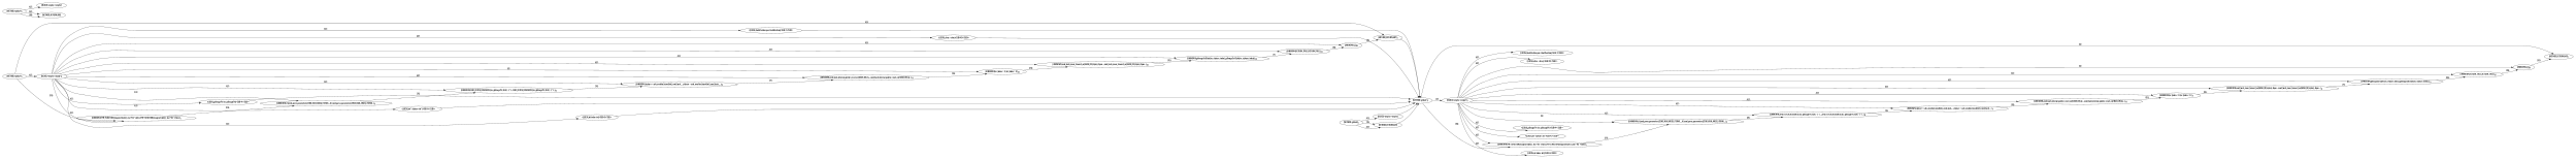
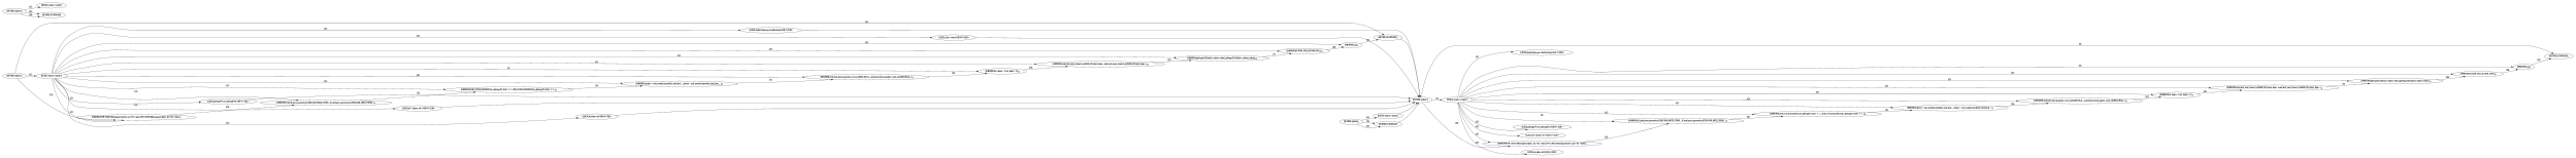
  digraph {
    rankdir=LR
    fontname=Oswald
    node [fontname=Oswald]
    edge [fontname=Oswald]
    n1 [label=<(METHOD,&lt;global&gt;)<SUB>1</SUB>>]
    n2 [label=<(BLOCK,&lt;empty&gt;,&lt;empty&gt;)<SUB>1</SUB>>]
    n3 [label=<(UNKNOWN,PHP_FUNCTION(imagesetstyle) { 	zval *IM, *styles;,PHP_FUNCTION(imagesetstyle) { 	zval *IM, *styles;)<SUB>1</SUB>>]
    n4 [label=<(METHOD_RETURN,ANY)<SUB>1</SUB>>]
    n5 [label="<(LOCAL,gdImagePtr im: gdImagePtr)<SUB>4</SUB>>"]
    n6 [label="<(LOCAL,int* stylearr: int*)<SUB>5</SUB>>"]
    n7 [label="<(LOCAL,int index: int)<SUB>6</SUB>>"]
    n8 [label="<(LOCAL,HashPosition pos: HashPosition)<SUB>7</SUB>>"]
    n9 [label=<(UNKNOWN,if (zend_parse_parameters(ZEND_NUM_ARGS() TSRML...,if (zend_parse_parameters(ZEND_NUM_ARGS() TSRML...)<SUB>9</SUB>>]
    n10 [label=<(UNKNOWN,ZEND_FETCH_RESOURCE(im, gdImagePtr, &amp;IM, -1, &quot;I...,ZEND_FETCH_RESOURCE(im, gdImagePtr, &amp;IM, -1, &quot;I...)<SUB>13</SUB>>]
    n11 [label=<(UNKNOWN,stylearr = safe_emalloc(sizeof(int), zend_hash_...,stylearr = safe_emalloc(sizeof(int), zend_hash_...)<SUB>16</SUB>>]
    n12 [label=<(UNKNOWN,zend_hash_internal_pointer_reset_ex(HASH_OF(sty...,zend_hash_internal_pointer_reset_ex(HASH_OF(sty...)<SUB>18</SUB>>]
    n13 [label=<(UNKNOWN,for (index = 0;,for (index = 0;)<SUB>20</SUB>>]
    n14 [label=<(UNKNOWN,zend_hash_move_forward_ex(HASH_OF(styles), &amp;pos...,zend_hash_move_forward_ex(HASH_OF(styles), &amp;pos...)<SUB>20</SUB>>]
    n15 [label=<(UNKNOWN,gdImageSetStyle(im, stylearr, index);,gdImageSetStyle(im, stylearr, index);)<SUB>31</SUB>>]
-   n16 [label="<(LOCAL,efree : efree)<SUB>33</SUB>>"]
    n17 [label=<(UNKNOWN,RETURN_TRUE;,RETURN_TRUE;)<SUB>35</SUB>>]
    n18 [label=<(UNKNOWN,},})<SUB>36</SUB>>]
    n19 [label=<(METHOD,&lt;global&gt;)<SUB>1</SUB>>]
    n20 [label=<(BLOCK,&lt;empty&gt;,&lt;empty&gt;)>]
    n21 [label=<(METHOD_RETURN,ANY)>]
    n22 [label=<(METHOD,&lt;global&gt;)<SUB>1</SUB>>]
    n23 [label=<(BLOCK,&lt;empty&gt;,&lt;empty&gt;)<SUB>1</SUB>>]
    n24 [label=<(UNKNOWN,PHP_FUNCTION(imagesetstyle) { 	zval *IM, *styles;,PHP_FUNCTION(imagesetstyle) { 	zval *IM, *styles;)<SUB>1</SUB>>]
    n25 [label=<(METHOD_RETURN,ANY)<SUB>1</SUB>>]
    n26 [label="<(LOCAL,gdImagePtr im: gdImagePtr)<SUB>4</SUB>>"]
    n27 [label="<(LOCAL,int* stylearr: int*)<SUB>5</SUB>>"]
    n28 [label="<(LOCAL,int index: int)<SUB>6</SUB>>"]
    n29 [label="<(LOCAL,HashPosition pos: HashPosition)<SUB>7</SUB>>"]
    n30 [label=<(UNKNOWN,if (zend_parse_parameters(ZEND_NUM_ARGS() TSRML...,if (zend_parse_parameters(ZEND_NUM_ARGS() TSRML...)<SUB>9</SUB>>]
    n31 [label=<(UNKNOWN,ZEND_FETCH_RESOURCE(im, gdImagePtr, &amp;IM, -1, &quot;I...,ZEND_FETCH_RESOURCE(im, gdImagePtr, &amp;IM, -1, &quot;I...)<SUB>13</SUB>>]
    n32 [label=<(UNKNOWN,stylearr = safe_emalloc(sizeof(int), zend_hash_...,stylearr = safe_emalloc(sizeof(int), zend_hash_...)<SUB>16</SUB>>]
    n33 [label=<(UNKNOWN,zend_hash_internal_pointer_reset_ex(HASH_OF(sty...,zend_hash_internal_pointer_reset_ex(HASH_OF(sty...)<SUB>18</SUB>>]
    n34 [label=<(UNKNOWN,for (index = 0;,for (index = 0;)<SUB>20</SUB>>]
    n35 [label=<(UNKNOWN,zend_hash_move_forward_ex(HASH_OF(styles), &amp;pos...,zend_hash_move_forward_ex(HASH_OF(styles), &amp;pos...)<SUB>20</SUB>>]
    n36 [label=<(UNKNOWN,gdImageSetStyle(im, stylearr, index);,gdImageSetStyle(im, stylearr, index);)<SUB>38</SUB>>]
    n37 [label="<(LOCAL,efree : efree)<SUB>40</SUB>>"]
    n38 [label=<(UNKNOWN,RETURN_TRUE;,RETURN_TRUE;)<SUB>42</SUB>>]
    n39 [label=<(UNKNOWN,},})<SUB>43</SUB>>]
    n40 [label=<(METHOD,&lt;global&gt;)<SUB>1</SUB>>]
    n41 [label=<(BLOCK,&lt;empty&gt;,&lt;empty&gt;)>]
    n42 [label=<(METHOD_RETURN,ANY)>]
    n1 -> n2 [label="AST: "]
    n1 -> n3 [label="CFG: "]
    n1 -> n4 [label="AST: "]
    n2 -> n3 [label="AST: "]
    n2 -> n5 [label="AST: "]
    n2 -> n6 [label="AST: "]
    n2 -> n7 [label="AST: "]
    n2 -> n8 [label="AST: "]
    n2 -> n9 [label="AST: "]
    n2 -> n10 [label="AST: "]
    n2 -> n11 [label="AST: "]
    n2 -> n12 [label="AST: "]
    n2 -> n13 [label="AST: "]
    n2 -> n14 [label="AST: "]
    n2 -> n15 [label="AST: "]
-   n2 -> n16 [label="AST: "]
    n2 -> n17 [label="AST: "]
    n2 -> n18 [label="AST: "]
    n3 -> n9 [label="CFG: "]
    n9 -> n10 [label="CFG: "]
    n10 -> n11 [label="CFG: "]
    n11 -> n12 [label="CFG: "]
    n12 -> n13 [label="CFG: "]
    n13 -> n14 [label="CFG: "]
    n14 -> n15 [label="CFG: "]
    n15 -> n17 [label="CFG: "]
    n17 -> n18 [label="CFG: "]
    n18 -> n4 [label="CFG: "]
    n19 -> n20 [label="AST: "]
    n19 -> n21 [label="AST: "]
    n19 -> n21 [label="CFG: "]
    n22 -> n23 [label="AST: "]
    n22 -> n24 [label="CFG: "]
    n22 -> n25 [label="AST: "]
    n23 -> n24 [label="AST: "]
    n23 -> n26 [label="AST: "]
    n23 -> n27 [label="AST: "]
    n23 -> n28 [label="AST: "]
    n23 -> n29 [label="AST: "]
    n23 -> n30 [label="AST: "]
    n23 -> n31 [label="AST: "]
    n23 -> n32 [label="AST: "]
    n23 -> n33 [label="AST: "]
    n23 -> n34 [label="AST: "]
    n23 -> n35 [label="AST: "]
    n23 -> n36 [label="AST: "]
    n23 -> n37 [label="AST: "]
    n23 -> n38 [label="AST: "]
    n23 -> n39 [label="AST: "]
    n24 -> n30 [label="CFG: "]
    n25 -> n1
    n26 -> n1
    n27 -> n1
    n28 -> n1
    n29 -> n1
    n30 -> n31 [label="CFG: "]
    n31 -> n32 [label="CFG: "]
    n32 -> n33 [label="CFG: "]
    n33 -> n34 [label="CFG: "]
    n34 -> n35 [label="CFG: "]
    n35 -> n36 [label="CFG: "]
    n36 -> n38 [label="CFG: "]
    n37 -> n1
    n38 -> n39 [label="CFG: "]
    n39 -> n25 [label="CFG: "]
    n40 -> n41 [label="AST: "]
    n40 -> n42 [label="AST: "]
    n40 -> n42 [label="CFG: "]
    n41 -> n1
    n42 -> n1
  }
